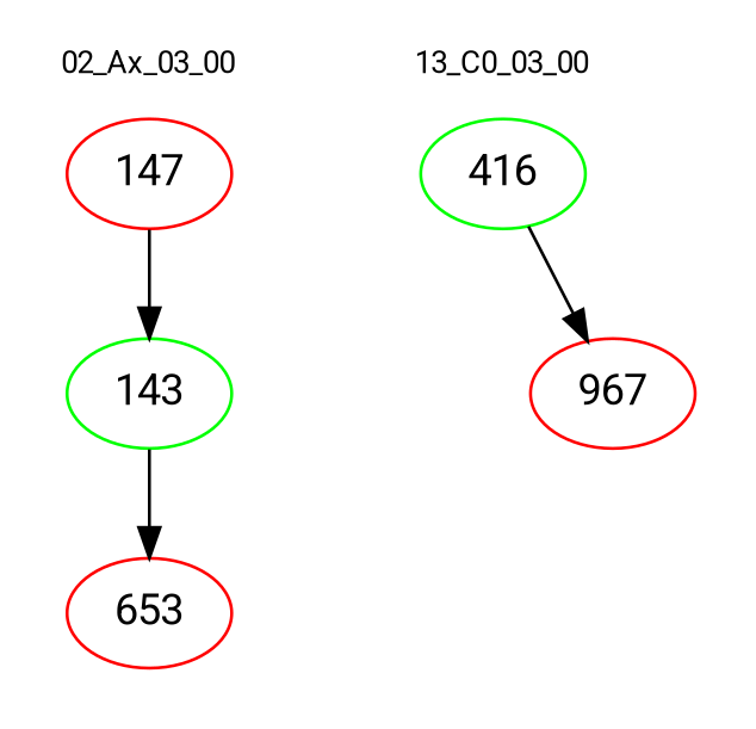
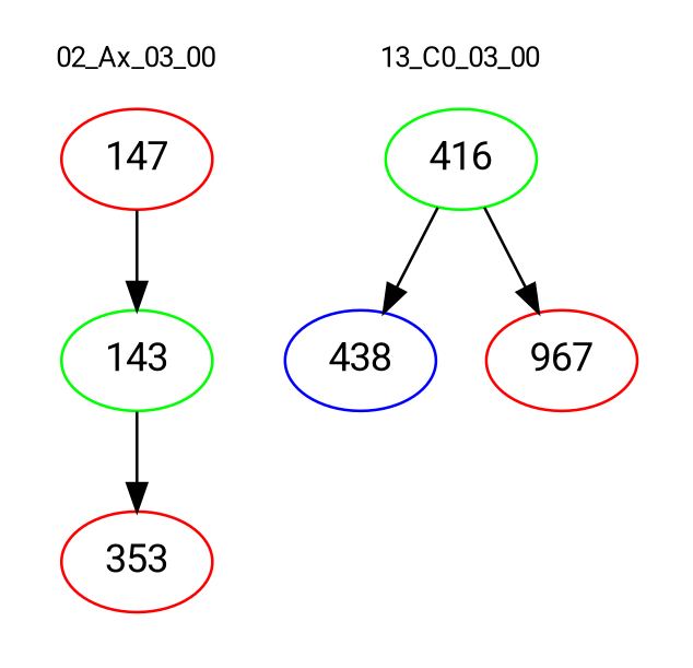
  digraph {
    fontname=Roboto
    node [color=red fontname=Roboto]
    edge [color=black fontname=Roboto]
    n1 [color=green label=143]
    n2 [label=147]
-   n3 [label=653]
+   n3 [label=353]
    n4 [color=green label=416]
+   n5 [color=blue label=438]
    n6 [label=967]
    subgraph cluster_1 {
      color=white
      fontsize=10
      label="02_Ax_03_00"
      n1
      n2
      n3
    }
    subgraph cluster_2 {
      color=white
      fontsize=10
      label="13_C0_03_00"
      n4
+     n5
      n6
    }
    n1 -> n3
    n2 -> n1
+   n4 -> n5
    n4 -> n6
  }
